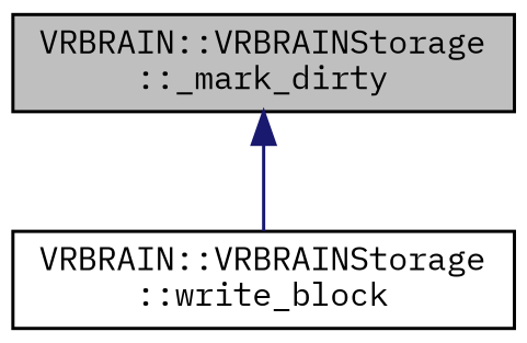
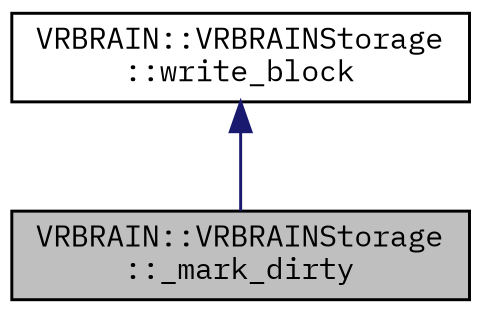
  digraph {
    rankdir=TB
    fontname="IBM Plex Mono"
    node [color=black fontname="IBM Plex Mono" fontsize=10 shape=record style=filled]
    n1 [fillcolor=grey75 fontcolor=black height=0.2 label="VRBRAIN::VRBRAINStorage\l::_mark_dirty" width=0.4]
    n2 [fillcolor=white height=0.2 label="VRBRAIN::VRBRAINStorage\l::write_block" width=0.4]
-   n1 -> n2 [color=midnightblue dir=back fontname="IBM Plex Mono" fontsize=10 labelfontname=Helvetica labelfontsize=10 style=solid]
+   n2 -> n1 [color=midnightblue dir=back fontname="IBM Plex Mono" fontsize=10 labelfontname=Helvetica labelfontsize=10 style=solid]
  }
